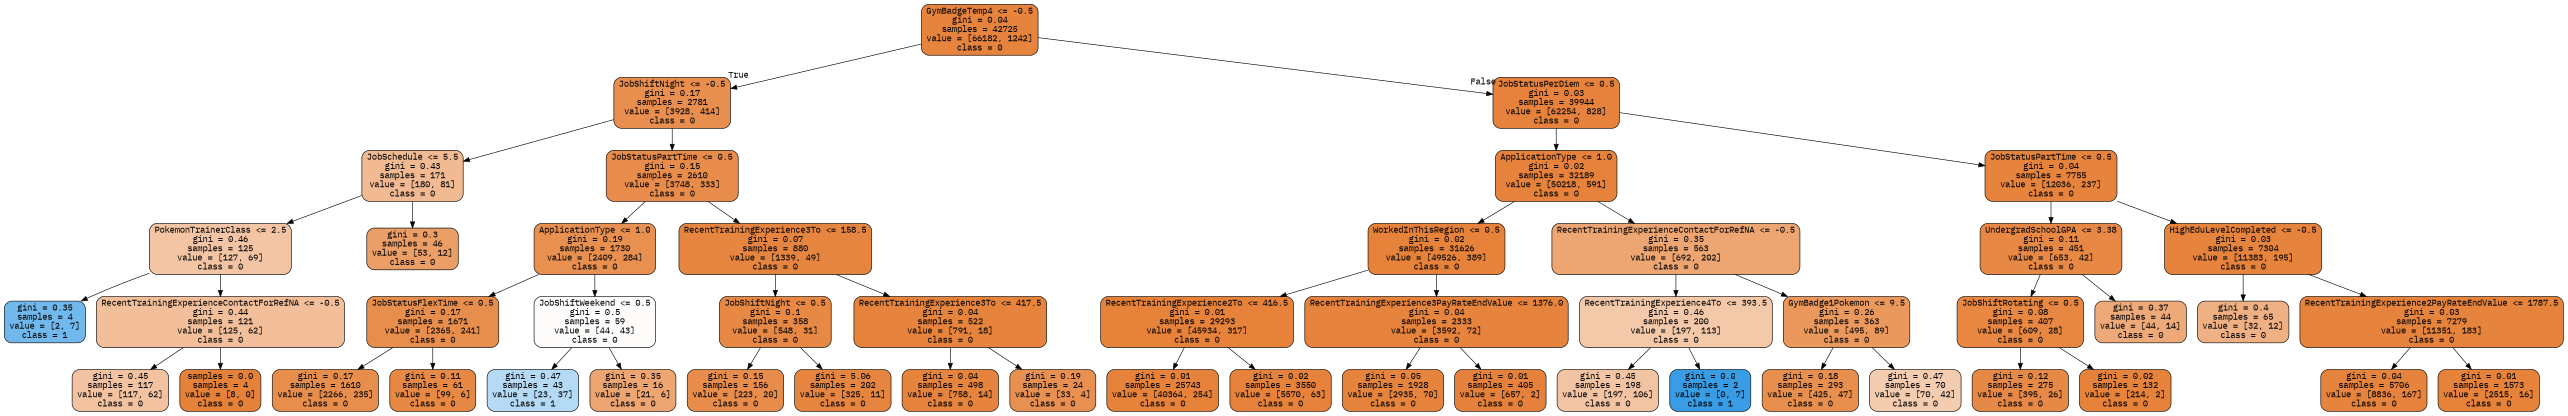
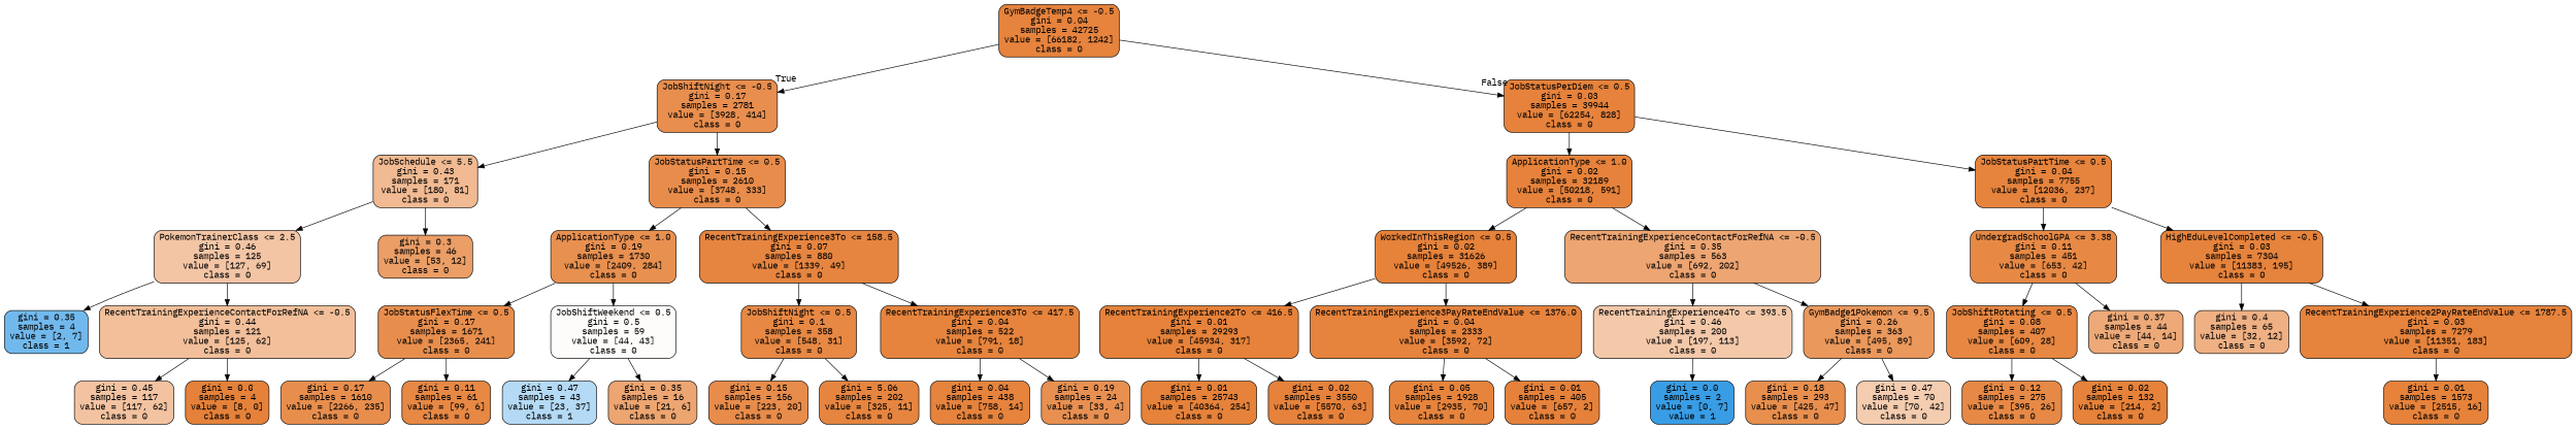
  digraph {
    fontname="IBM Plex Mono"
    node [color=black fillcolor="#e58139fa" fontname="IBM Plex Mono" shape=box style="filled, rounded"]
    edge [fontname="IBM Plex Mono"]
    n1 [label="GymBadgeTemp4 <= -0.5\ngini = 0.04\nsamples = 42725\nvalue = [66182, 1242]\nclass = 0"]
    n2 [fillcolor="#e58139e4" label="JobShiftNight <= -0.5\ngini = 0.17\nsamples = 2781\nvalue = [3928, 414]\nclass = 0"]
    n3 [fillcolor="#e58139fc" label="JobStatusPerDiem <= 0.5\ngini = 0.03\nsamples = 39944\nvalue = [62254, 828]\nclass = 0"]
    n4 [fillcolor="#e581398c" label="JobSchedule <= 5.5\ngini = 0.43\nsamples = 171\nvalue = [180, 81]\nclass = 0"]
    n5 [fillcolor="#e58139e8" label="JobStatusPartTime <= 0.5\ngini = 0.15\nsamples = 2610\nvalue = [3748, 333]\nclass = 0"]
    n6 [fillcolor="#e58139fc" label="ApplicationType <= 1.0\ngini = 0.02\nsamples = 32189\nvalue = [50218, 591]\nclass = 0"]
    n7 [label="JobStatusPartTime <= 0.5\ngini = 0.04\nsamples = 7755\nvalue = [12036, 237]\nclass = 0"]
    n8 [fillcolor="#e5813974" label="PokemonTrainerClass <= 2.5\ngini = 0.46\nsamples = 125\nvalue = [127, 69]\nclass = 0"]
    n9 [fillcolor="#e58139c5" label="gini = 0.3\nsamples = 46\nvalue = [53, 12]\nclass = 0"]
    n10 [fillcolor="#e58139e1" label="ApplicationType <= 1.0\ngini = 0.19\nsamples = 1730\nvalue = [2409, 284]\nclass = 0"]
    n11 [fillcolor="#e58139f6" label="RecentTrainingExperience3To <= 158.5\ngini = 0.07\nsamples = 880\nvalue = [1339, 49]\nclass = 0"]
    n12 [fillcolor="#399de5b6" label="gini = 0.35\nsamples = 4\nvalue = [2, 7]\nclass = 1"]
    n13 [fillcolor="#e5813981" label="RecentTrainingExperienceContactForRefNA <= -0.5\ngini = 0.44\nsamples = 121\nvalue = [125, 62]\nclass = 0"]
    n14 [fillcolor="#e5813978" label="gini = 0.45\nsamples = 117\nvalue = [117, 62]\nclass = 0"]
-   n15 [fillcolor="#e58139ff" label="samples = 0.0\nsamples = 4\nvalue = [8, 0]\nclass = 0"]
+   n15 [fillcolor="#e58139ff" label="gini = 0.0\nsamples = 4\nvalue = [8, 0]\nclass = 0"]
    n16 [fillcolor="#e58139e5" label="JobStatusFlexTime <= 0.5\ngini = 0.17\nsamples = 1671\nvalue = [2365, 241]\nclass = 0"]
    n17 [fillcolor="#e5813906" label="JobShiftWeekend <= 0.5\ngini = 0.5\nsamples = 59\nvalue = [44, 43]\nclass = 0"]
    n18 [fillcolor="#e58139f1" label="JobShiftNight <= 0.5\ngini = 0.1\nsamples = 358\nvalue = [548, 31]\nclass = 0"]
    n19 [fillcolor="#e58139f9" label="RecentTrainingExperience3To <= 417.5\ngini = 0.04\nsamples = 522\nvalue = [791, 18]\nclass = 0"]
    n20 [fillcolor="#e58139e5" label="gini = 0.17\nsamples = 1610\nvalue = [2266, 235]\nclass = 0"]
    n21 [fillcolor="#e58139f0" label="gini = 0.11\nsamples = 61\nvalue = [99, 6]\nclass = 0"]
    n22 [fillcolor="#399de560" label="gini = 0.47\nsamples = 43\nvalue = [23, 37]\nclass = 1"]
    n23 [fillcolor="#e58139b6" label="gini = 0.35\nsamples = 16\nvalue = [21, 6]\nclass = 0"]
    n24 [fillcolor="#e58139e8" label="gini = 0.15\nsamples = 156\nvalue = [223, 20]\nclass = 0"]
    n25 [fillcolor="#e58139f6" label="gini = 5.06\nsamples = 202\nvalue = [325, 11]\nclass = 0"]
-   n26 [label="gini = 0.04\nsamples = 498\nvalue = [758, 14]\nclass = 0"]
+   n26 [label="gini = 0.04\nsamples = 438\nvalue = [758, 14]\nclass = 0"]
    n27 [fillcolor="#e58139e0" label="gini = 0.19\nsamples = 24\nvalue = [33, 4]\nclass = 0"]
    n28 [fillcolor="#e58139fd" label="WorkedInThisRegion <= 0.5\ngini = 0.02\nsamples = 31626\nvalue = [49526, 389]\nclass = 0"]
    n29 [fillcolor="#e58139b5" label="RecentTrainingExperienceContactForRefNA <= -0.5\ngini = 0.35\nsamples = 563\nvalue = [692, 202]\nclass = 0"]
    n30 [fillcolor="#e58139ef" label="UndergradSchoolGPA <= 3.38\ngini = 0.11\nsamples = 451\nvalue = [653, 42]\nclass = 0"]
    n31 [fillcolor="#e58139fb" label="HighEduLevelCompleted <= -0.5\ngini = 0.03\nsamples = 7304\nvalue = [11383, 195]\nclass = 0"]
    n32 [fillcolor="#e58139fd" label="RecentTrainingExperience2To <= 416.5\ngini = 0.01\nsamples = 29293\nvalue = [45934, 317]\nclass = 0"]
    n33 [label="RecentTrainingExperience3PayRateEndValue <= 1376.0\ngini = 0.04\nsamples = 2333\nvalue = [3592, 72]\nclass = 0"]
    n34 [fillcolor="#e581396d" label="RecentTrainingExperience4To <= 393.5\ngini = 0.46\nsamples = 200\nvalue = [197, 113]\nclass = 0"]
    n35 [fillcolor="#e58139d1" label="GymBadge1Pokemon <= 9.5\ngini = 0.26\nsamples = 363\nvalue = [495, 89]\nclass = 0"]
    n36 [fillcolor="#e58139fd" label="gini = 0.01\nsamples = 25743\nvalue = [40364, 254]\nclass = 0"]
    n37 [fillcolor="#e58139fc" label="gini = 0.02\nsamples = 3550\nvalue = [5570, 63]\nclass = 0"]
    n38 [fillcolor="#e58139f9" label="gini = 0.05\nsamples = 1928\nvalue = [2935, 70]\nclass = 0"]
    n39 [fillcolor="#e58139fe" label="gini = 0.01\nsamples = 405\nvalue = [657, 2]\nclass = 0"]
-   n40 [fillcolor="#e5813976" label="gini = 0.45\nsamples = 198\nvalue = [197, 106]\nclass = 0"]
-   n41 [fillcolor="#399de5ff" label="gini = 0.0\nsamples = 2\nvalue = [0, 7]\nclass = 1"]
+   n41 [fillcolor="#399de5ff" label="gini = 0.0\nsamples = 2\nvalue = [0, 7]\nvalue = 1"]
    n42 [fillcolor="#e58139e3" label="gini = 0.18\nsamples = 293\nvalue = [425, 47]\nclass = 0"]
    n43 [fillcolor="#e5813966" label="gini = 0.47\nsamples = 70\nvalue = [70, 42]\nclass = 0"]
    n44 [fillcolor="#e58139f3" label="JobShiftRotating <= 0.5\ngini = 0.08\nsamples = 407\nvalue = [609, 28]\nclass = 0"]
    n45 [fillcolor="#e58139ae" label="gini = 0.37\nsamples = 44\nvalue = [44, 14]\nclass = 0"]
    n46 [fillcolor="#e581399f" label="gini = 0.4\nsamples = 65\nvalue = [32, 12]\nclass = 0"]
    n47 [fillcolor="#e58139fb" label="RecentTrainingExperience2PayRateEndValue <= 1787.5\ngini = 0.03\nsamples = 7279\nvalue = [11351, 183]\nclass = 0"]
    n48 [fillcolor="#e58139ee" label="gini = 0.12\nsamples = 275\nvalue = [395, 26]\nclass = 0"]
    n49 [fillcolor="#e58139fd" label="gini = 0.02\nsamples = 132\nvalue = [214, 2]\nclass = 0"]
-   n50 [label="gini = 0.04\nsamples = 5706\nvalue = [8836, 167]\nclass = 0"]
    n51 [fillcolor="#e58139fd" label="gini = 0.01\nsamples = 1573\nvalue = [2515, 16]\nclass = 0"]
    n1 -> n2 [headlabel=True labelangle=45 labeldistance=2.5]
    n1 -> n3 [headlabel=False labelangle=-45 labeldistance=2.5]
    n2 -> n4
    n2 -> n5
    n3 -> n6
    n3 -> n7
    n4 -> n8
    n4 -> n9
    n5 -> n10
    n5 -> n11
    n6 -> n28
    n6 -> n29
    n7 -> n30
    n7 -> n31
    n8 -> n12
    n8 -> n13
    n10 -> n16
    n10 -> n17
    n11 -> n18
    n11 -> n19
    n13 -> n14
    n13 -> n15
    n16 -> n20
    n16 -> n21
    n17 -> n22
    n17 -> n23
    n18 -> n24
    n18 -> n25
    n19 -> n26
    n19 -> n27
    n28 -> n32
    n28 -> n33
    n29 -> n34
    n29 -> n35
    n30 -> n44
    n30 -> n45
    n31 -> n46
    n31 -> n47
    n32 -> n36
    n32 -> n37
    n33 -> n38
    n33 -> n39
-   n34 -> n40
    n34 -> n41
    n35 -> n42
    n35 -> n43
    n44 -> n48
    n44 -> n49
-   n47 -> n50
    n47 -> n51
  }
